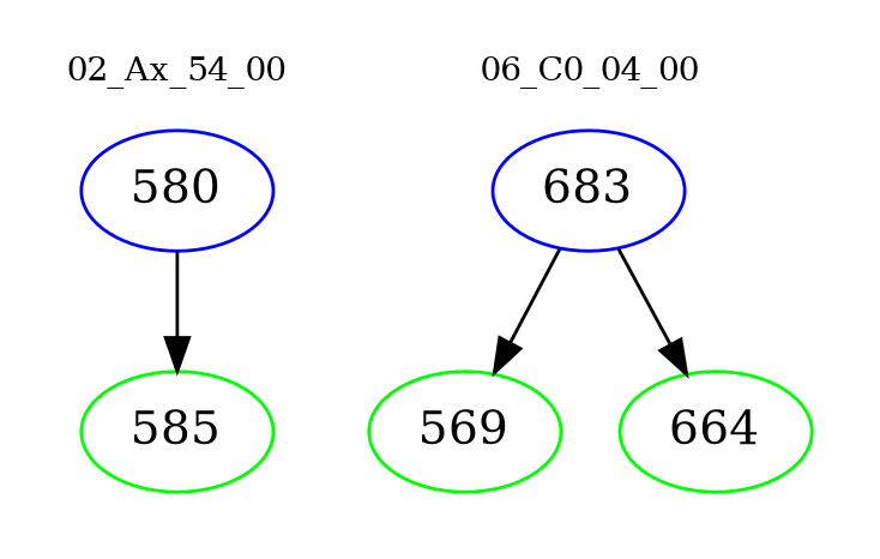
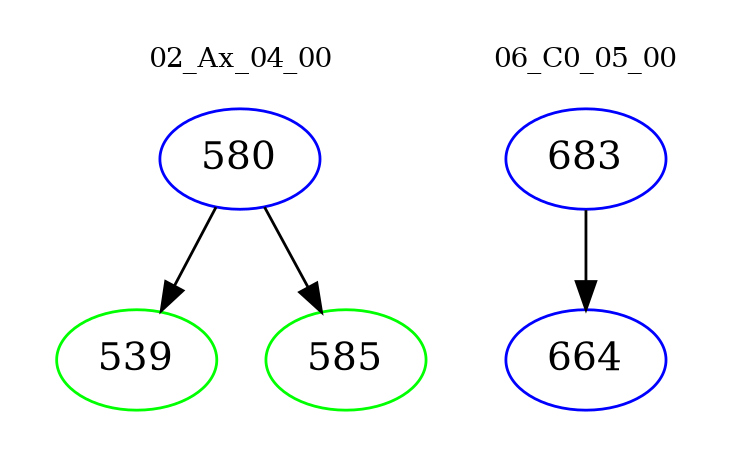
  digraph {
    node [color=green]
    edge [color=black]
    n1 [color=blue label=580]
+   n2 [label=539]
    n3 [label=585]
    n4 [color=blue label=683]
-   n5 [label=569]
-   n6 [label=664]
+   n6 [color=blue label=664]
    subgraph cluster_1 {
      color=white
      fontsize=10
-     label="02_Ax_54_00"
+     label="02_Ax_04_00"
      n1
+     n2
      n3
    }
    subgraph cluster_2 {
      color=white
      fontsize=10
-     label="06_C0_04_00"
+     label="06_C0_05_00"
      n4
-     n5
      n6
    }
+   n1 -> n2
    n1 -> n3
-   n4 -> n5
    n4 -> n6
  }
